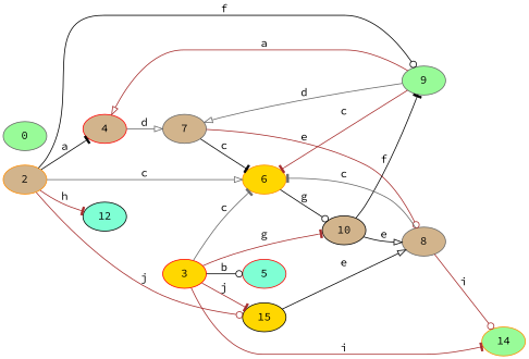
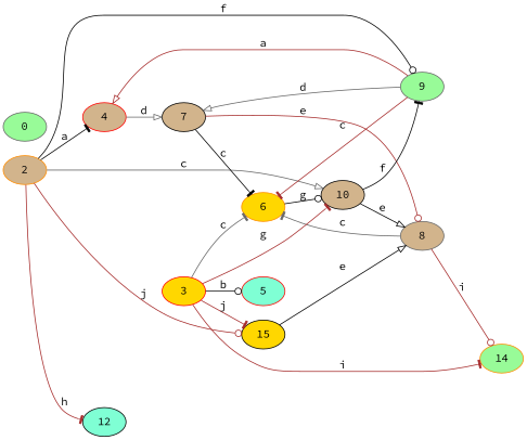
  strict digraph {
    fontname="Source Code Pro"
    rankdir=LR
    node [color=black fillcolor=tan fontname="Source Code Pro" style=filled]
    edge [arrowhead=tee color=brown fontname="Source Code Pro"]
    2 [color=darkorange]
    4 [color=red]
    6 [color=darkorange fillcolor=gold]
    9 [color=gray40 fillcolor=palegreen]
    12 [fillcolor=aquamarine]
    15 [fillcolor=gold]
-   7 [color=gray40]
+   7
    10
    8 [color=gray40]
    3 [color=red fillcolor=gold]
    5 [color=red fillcolor=aquamarine]
    14 [color=darkorange fillcolor=palegreen]
    0 [color=gray40 fillcolor=palegreen]
    2 -> 4 [color=black label=a]
-   2 -> 6 [arrowhead=onormal color=gray40 label=c]
+   2 -> 10 [arrowhead=onormal color=gray40 label=c]
    2 -> 9 [arrowhead=odot color=black label=f]
    2 -> 12 [label=h]
    2 -> 15 [arrowhead=odot label=j]
    4 -> 7 [arrowhead=onormal color=gray40 label=d]
    6 -> 10 [arrowhead=odot color=black label=g]
    9 -> 4 [arrowhead=onormal label=a]
    9 -> 6 [label=c]
    9 -> 7 [arrowhead=onormal color=gray40 label=d]
    15 -> 8 [arrowhead=onormal color=black label=e]
    7 -> 6 [color=black label=c]
    7 -> 8 [arrowhead=odot label=e]
    10 -> 9 [color=black label=f]
    10 -> 8 [arrowhead=onormal color=black label=e]
    8 -> 6 [color=gray40 label=c]
    8 -> 14 [arrowhead=odot label=i]
    3 -> 6 [color=gray40 label=c]
    3 -> 15 [label=j]
    3 -> 10 [label=g]
    3 -> 5 [arrowhead=odot color=black label=b]
    3 -> 14 [label=i]
  }
